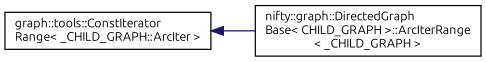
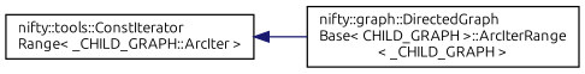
  digraph {
    rankdir=LR
    fontname=Ubuntu
    node [color=black fillcolor=white fontname=Ubuntu fontsize=10 shape=record style=filled]
-   n1 [height=0.2 label="graph::tools::ConstIterator\lRange\< _CHILD_GRAPH::ArcIter \>" width=0.4]
+   n1 [height=0.2 label="nifty::tools::ConstIterator\lRange\< _CHILD_GRAPH::ArcIter \>" width=0.4]
    n2 [height=0.2 label="nifty::graph::DirectedGraph\lBase\< CHILD_GRAPH \>::ArcIterRange\l\< _CHILD_GRAPH \>" width=0.4]
    n1 -> n2 [color=midnightblue dir=back fontname=Ubuntu fontsize=10 labelfontname=Helvetica labelfontsize=10 style=solid]
  }
